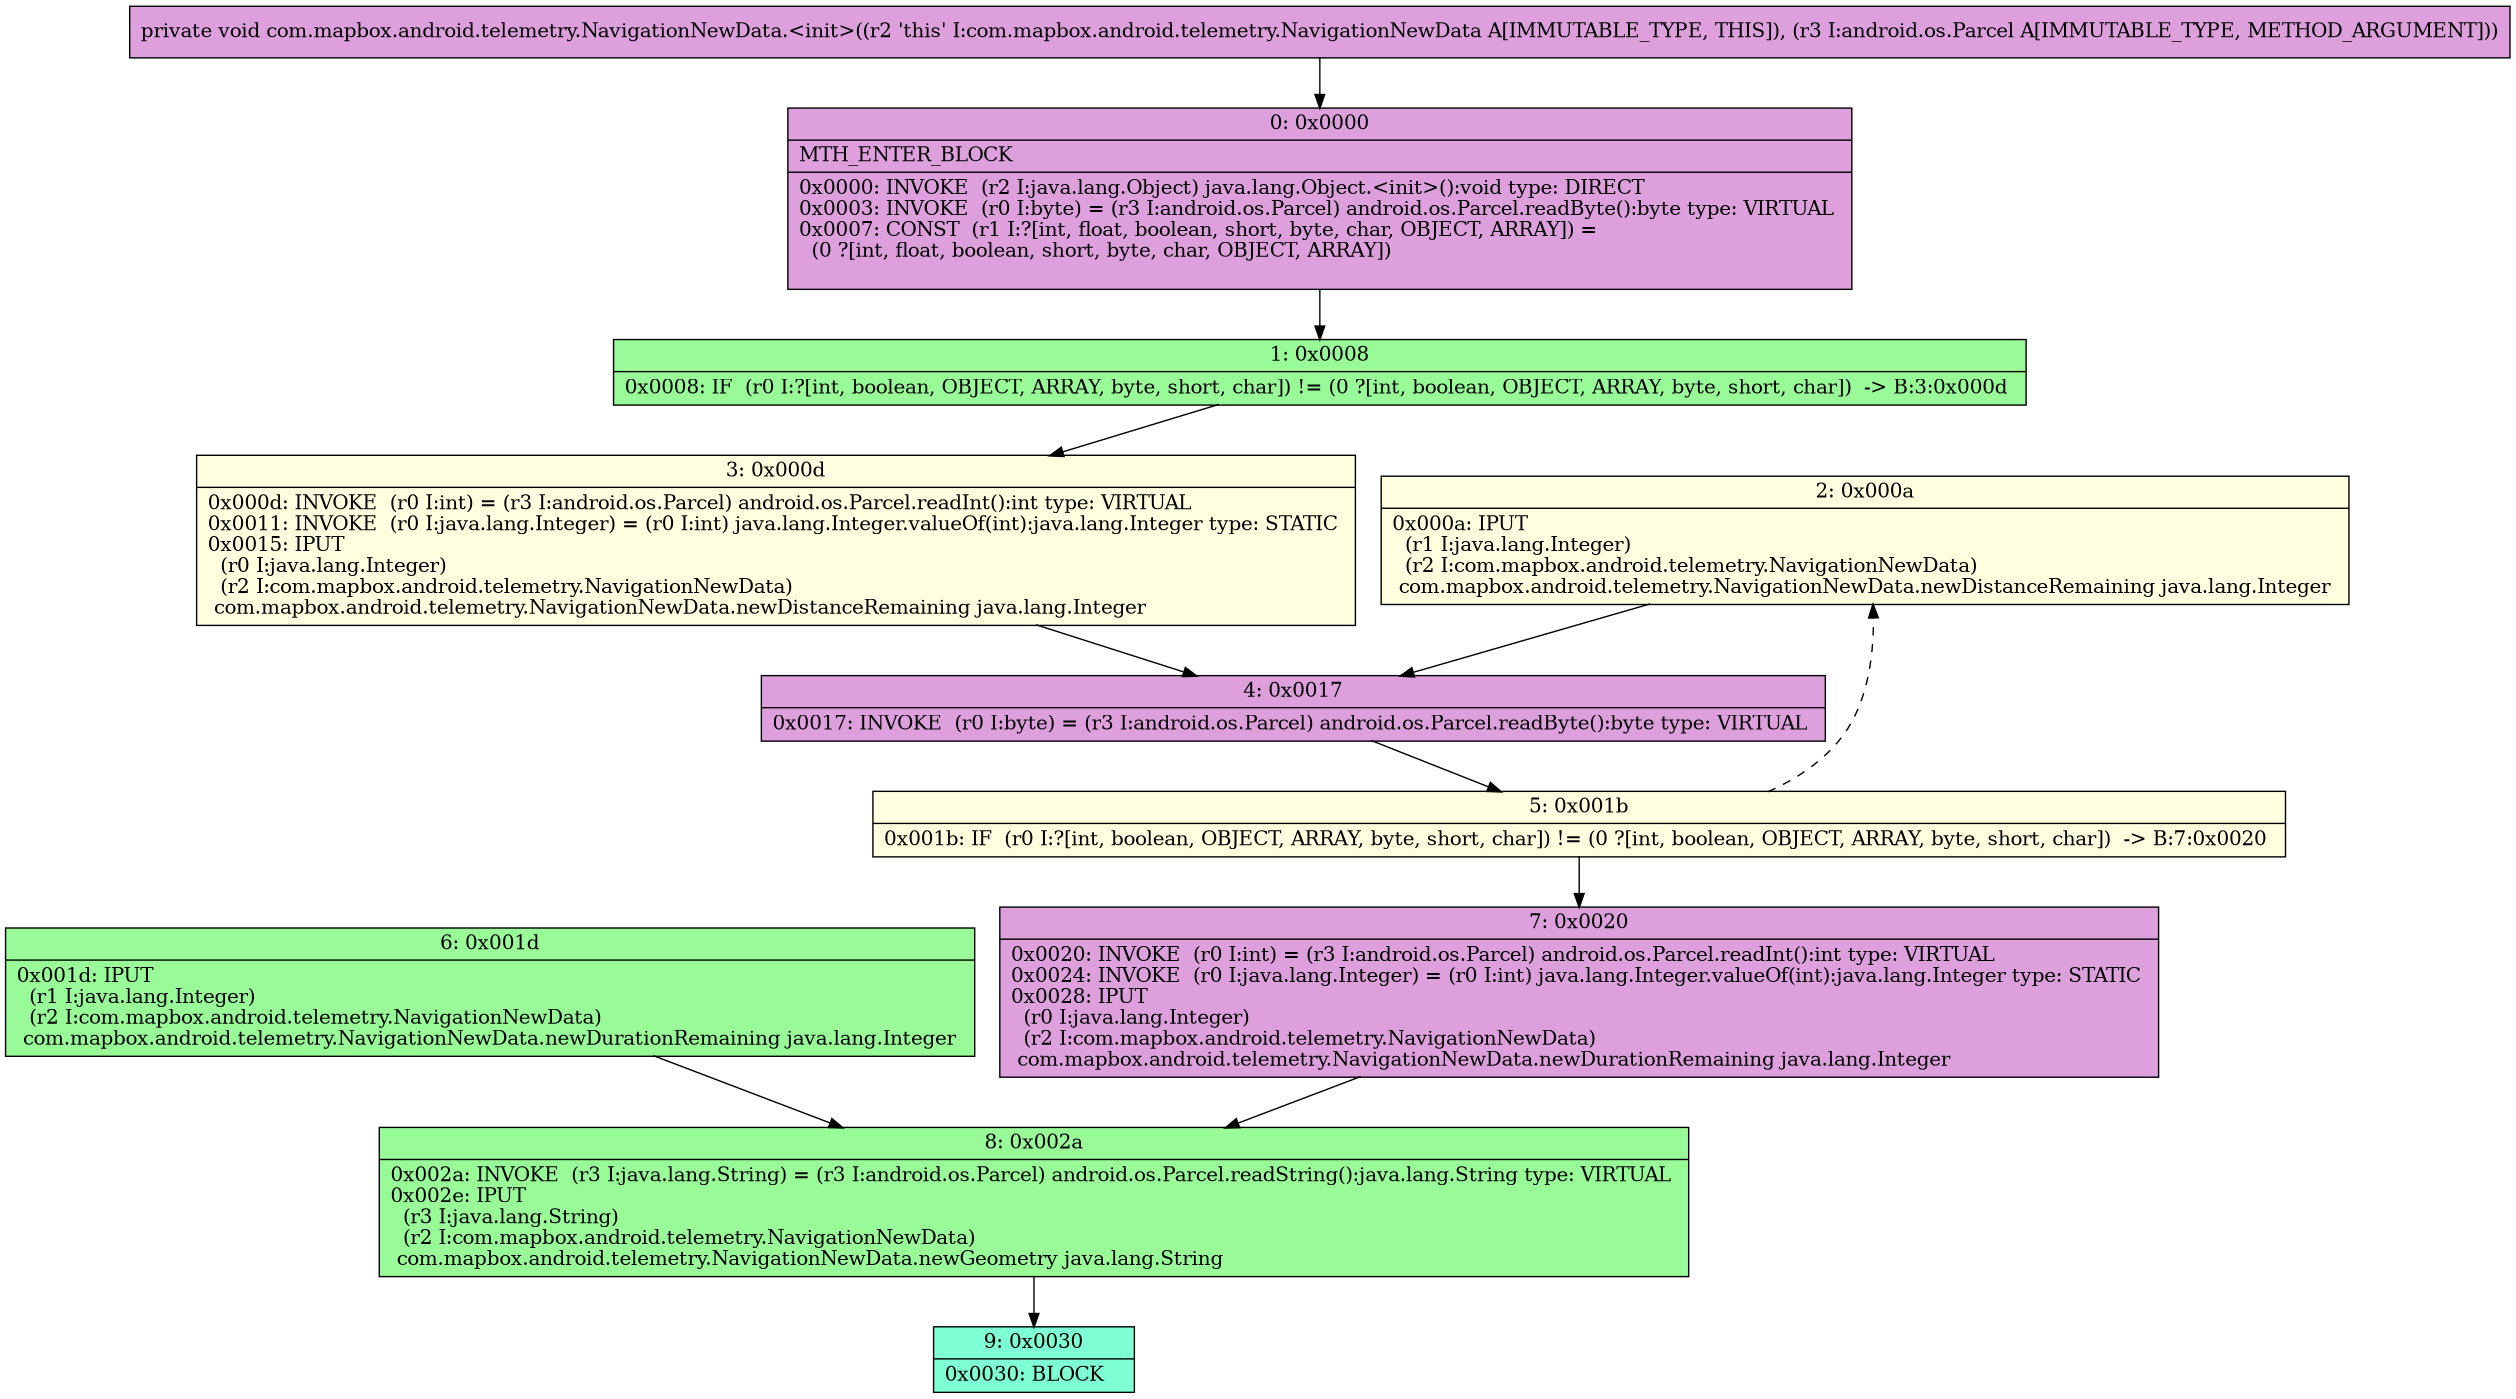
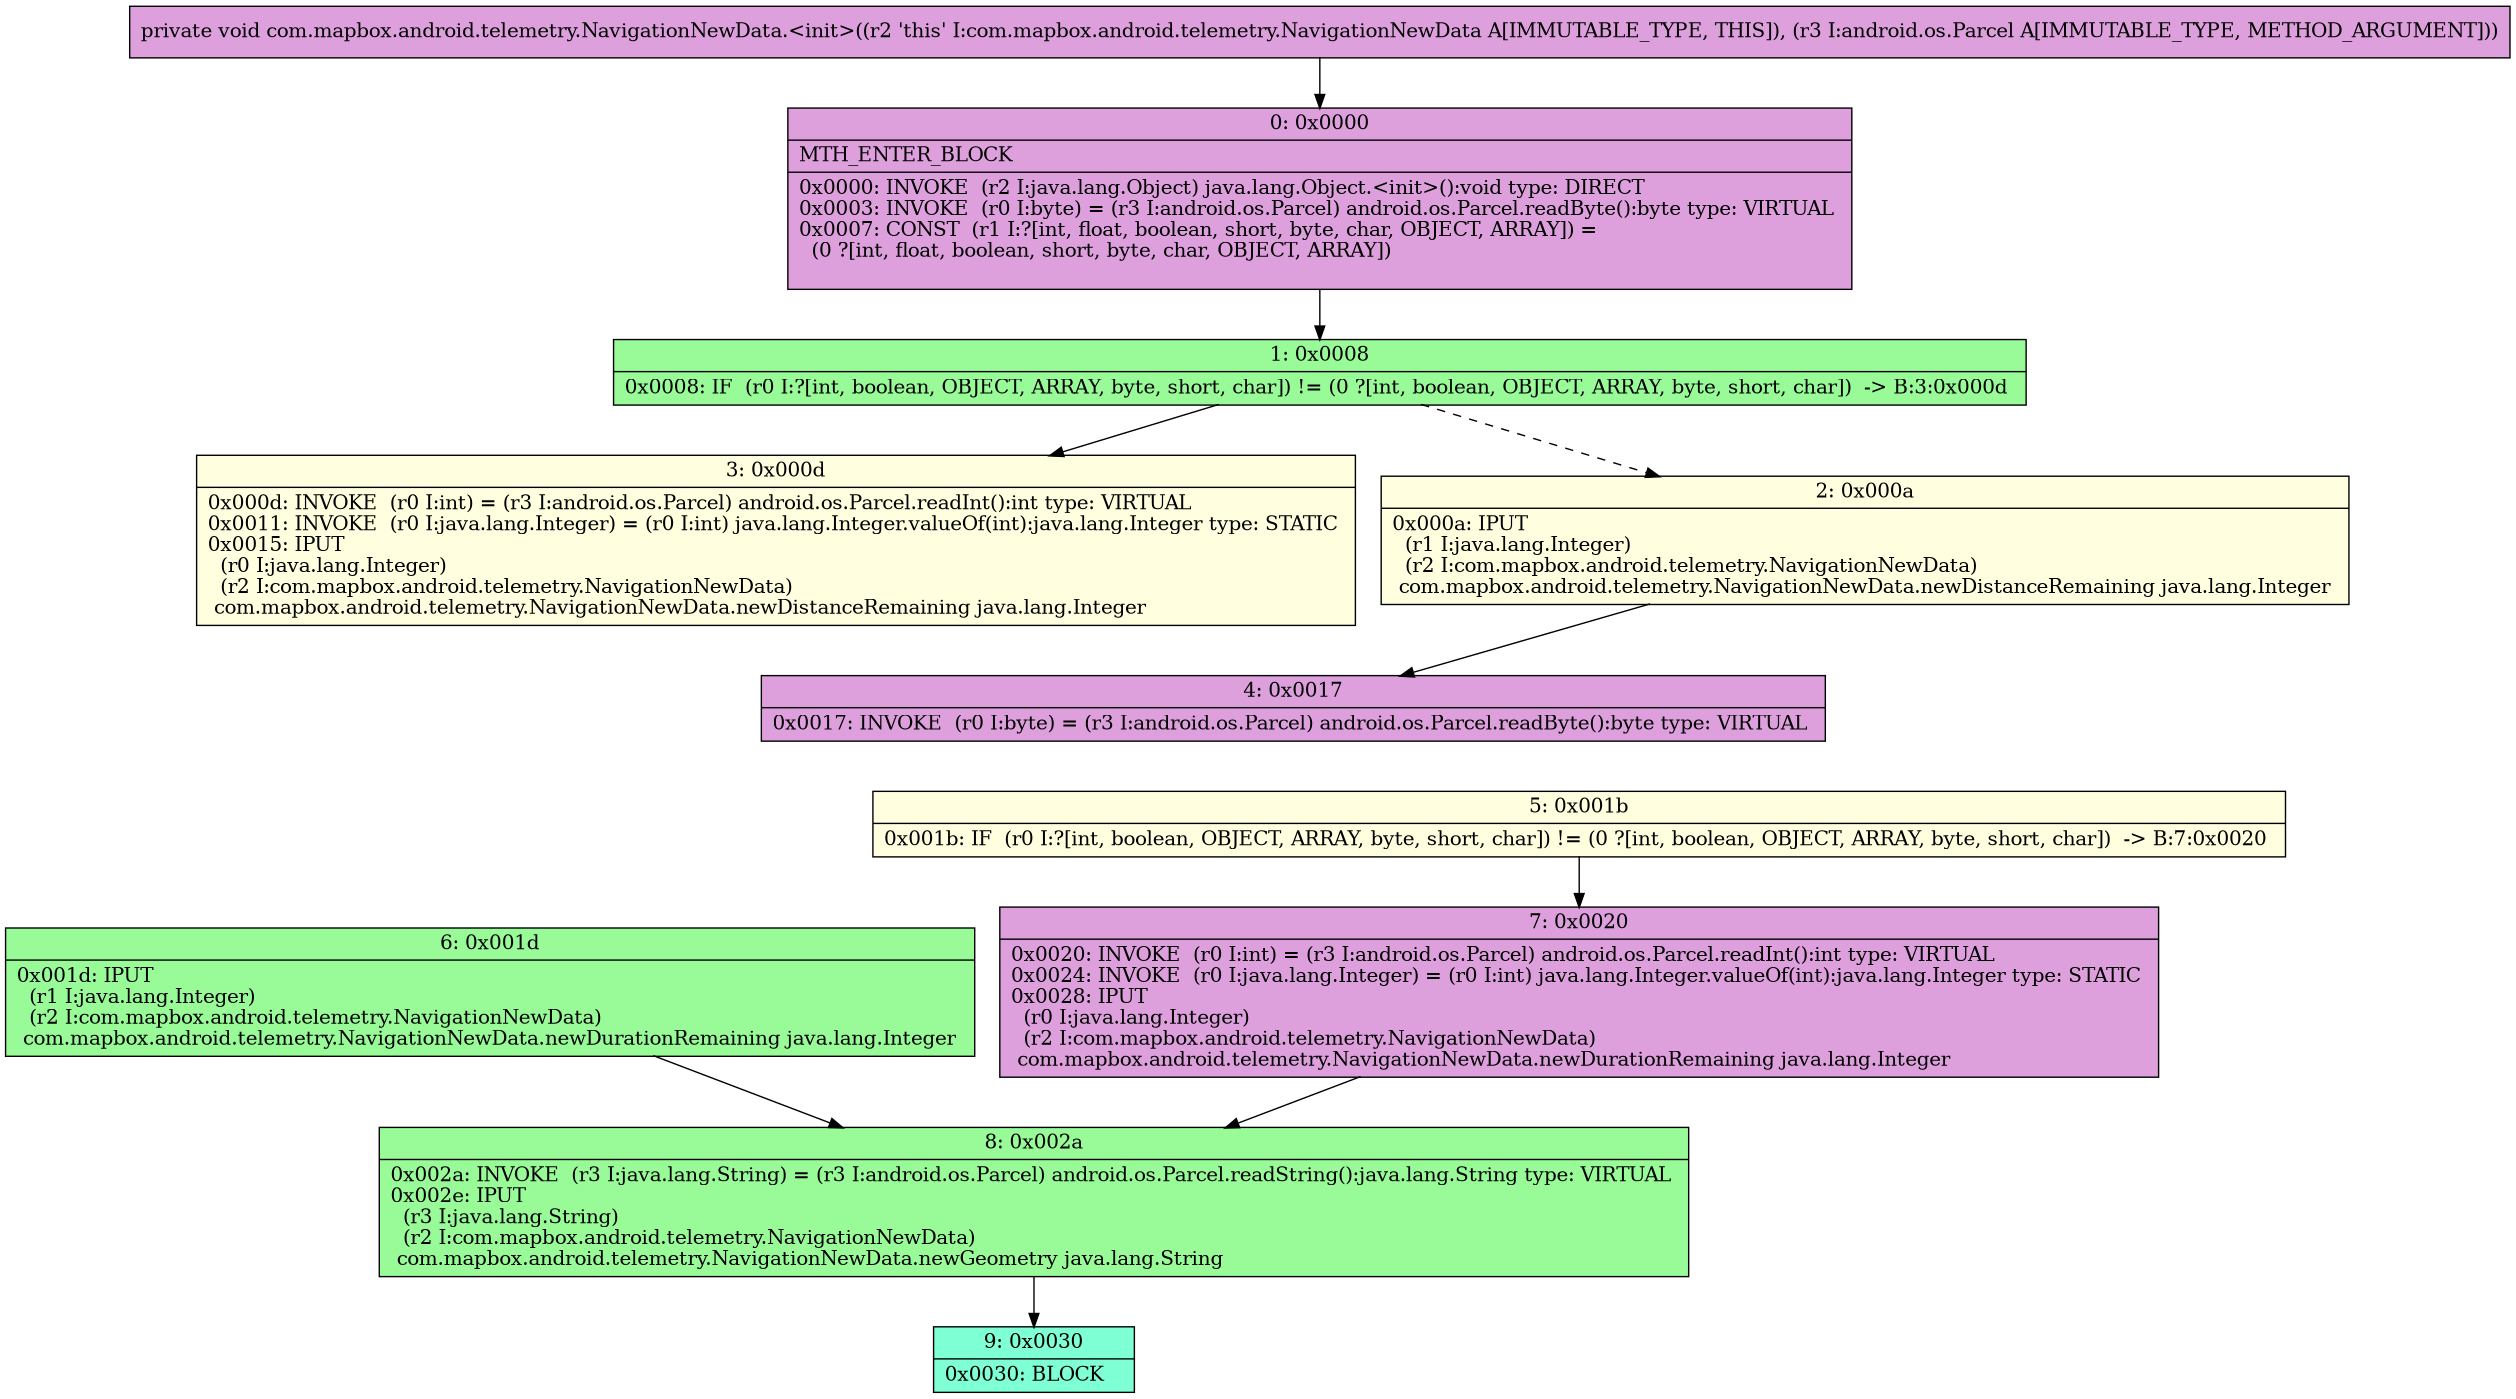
  digraph {
    node [fillcolor=plum shape=record style=filled]
    n1 [label="{0\:\ 0x0000|MTH_ENTER_BLOCK\l|0x0000: INVOKE  (r2 I:java.lang.Object) java.lang.Object.\<init\>():void type: DIRECT \l0x0003: INVOKE  (r0 I:byte) = (r3 I:android.os.Parcel) android.os.Parcel.readByte():byte type: VIRTUAL \l0x0007: CONST  (r1 I:?[int, float, boolean, short, byte, char, OBJECT, ARRAY]) = \l  (0 ?[int, float, boolean, short, byte, char, OBJECT, ARRAY])\l \l}"]
    n2 [fillcolor=palegreen label="{1\:\ 0x0008|0x0008: IF  (r0 I:?[int, boolean, OBJECT, ARRAY, byte, short, char]) != (0 ?[int, boolean, OBJECT, ARRAY, byte, short, char])  \-\> B:3:0x000d \l}"]
    n3 [fillcolor=lightyellow label="{2\:\ 0x000a|0x000a: IPUT  \l  (r1 I:java.lang.Integer)\l  (r2 I:com.mapbox.android.telemetry.NavigationNewData)\l com.mapbox.android.telemetry.NavigationNewData.newDistanceRemaining java.lang.Integer \l}"]
    n4 [fillcolor=lightyellow label="{3\:\ 0x000d|0x000d: INVOKE  (r0 I:int) = (r3 I:android.os.Parcel) android.os.Parcel.readInt():int type: VIRTUAL \l0x0011: INVOKE  (r0 I:java.lang.Integer) = (r0 I:int) java.lang.Integer.valueOf(int):java.lang.Integer type: STATIC \l0x0015: IPUT  \l  (r0 I:java.lang.Integer)\l  (r2 I:com.mapbox.android.telemetry.NavigationNewData)\l com.mapbox.android.telemetry.NavigationNewData.newDistanceRemaining java.lang.Integer \l}"]
    n5 [label="{4\:\ 0x0017|0x0017: INVOKE  (r0 I:byte) = (r3 I:android.os.Parcel) android.os.Parcel.readByte():byte type: VIRTUAL \l}"]
    n6 [fillcolor=lightyellow label="{5\:\ 0x001b|0x001b: IF  (r0 I:?[int, boolean, OBJECT, ARRAY, byte, short, char]) != (0 ?[int, boolean, OBJECT, ARRAY, byte, short, char])  \-\> B:7:0x0020 \l}"]
    n7 [label="{7\:\ 0x0020|0x0020: INVOKE  (r0 I:int) = (r3 I:android.os.Parcel) android.os.Parcel.readInt():int type: VIRTUAL \l0x0024: INVOKE  (r0 I:java.lang.Integer) = (r0 I:int) java.lang.Integer.valueOf(int):java.lang.Integer type: STATIC \l0x0028: IPUT  \l  (r0 I:java.lang.Integer)\l  (r2 I:com.mapbox.android.telemetry.NavigationNewData)\l com.mapbox.android.telemetry.NavigationNewData.newDurationRemaining java.lang.Integer \l}"]
    n8 [fillcolor=palegreen label="{6\:\ 0x001d|0x001d: IPUT  \l  (r1 I:java.lang.Integer)\l  (r2 I:com.mapbox.android.telemetry.NavigationNewData)\l com.mapbox.android.telemetry.NavigationNewData.newDurationRemaining java.lang.Integer \l}"]
    n9 [fillcolor=palegreen label="{8\:\ 0x002a|0x002a: INVOKE  (r3 I:java.lang.String) = (r3 I:android.os.Parcel) android.os.Parcel.readString():java.lang.String type: VIRTUAL \l0x002e: IPUT  \l  (r3 I:java.lang.String)\l  (r2 I:com.mapbox.android.telemetry.NavigationNewData)\l com.mapbox.android.telemetry.NavigationNewData.newGeometry java.lang.String \l}"]
    n10 [fillcolor=aquamarine label="{9\:\ 0x0030|0x0030: BLOCK   \l}"]
    n11 [label="{private void com.mapbox.android.telemetry.NavigationNewData.\<init\>((r2 'this' I:com.mapbox.android.telemetry.NavigationNewData A[IMMUTABLE_TYPE, THIS]), (r3 I:android.os.Parcel A[IMMUTABLE_TYPE, METHOD_ARGUMENT])) }"]
    n1 -> n2
-   n6 -> n3 [style=dashed]
+   n2 -> n3 [style=dashed]
    n2 -> n4
    n3 -> n5
-   n4 -> n5
-   n5 -> n6
    n6 -> n7
    n7 -> n9
    n8 -> n9
    n9 -> n10
    n11 -> n1
  }
